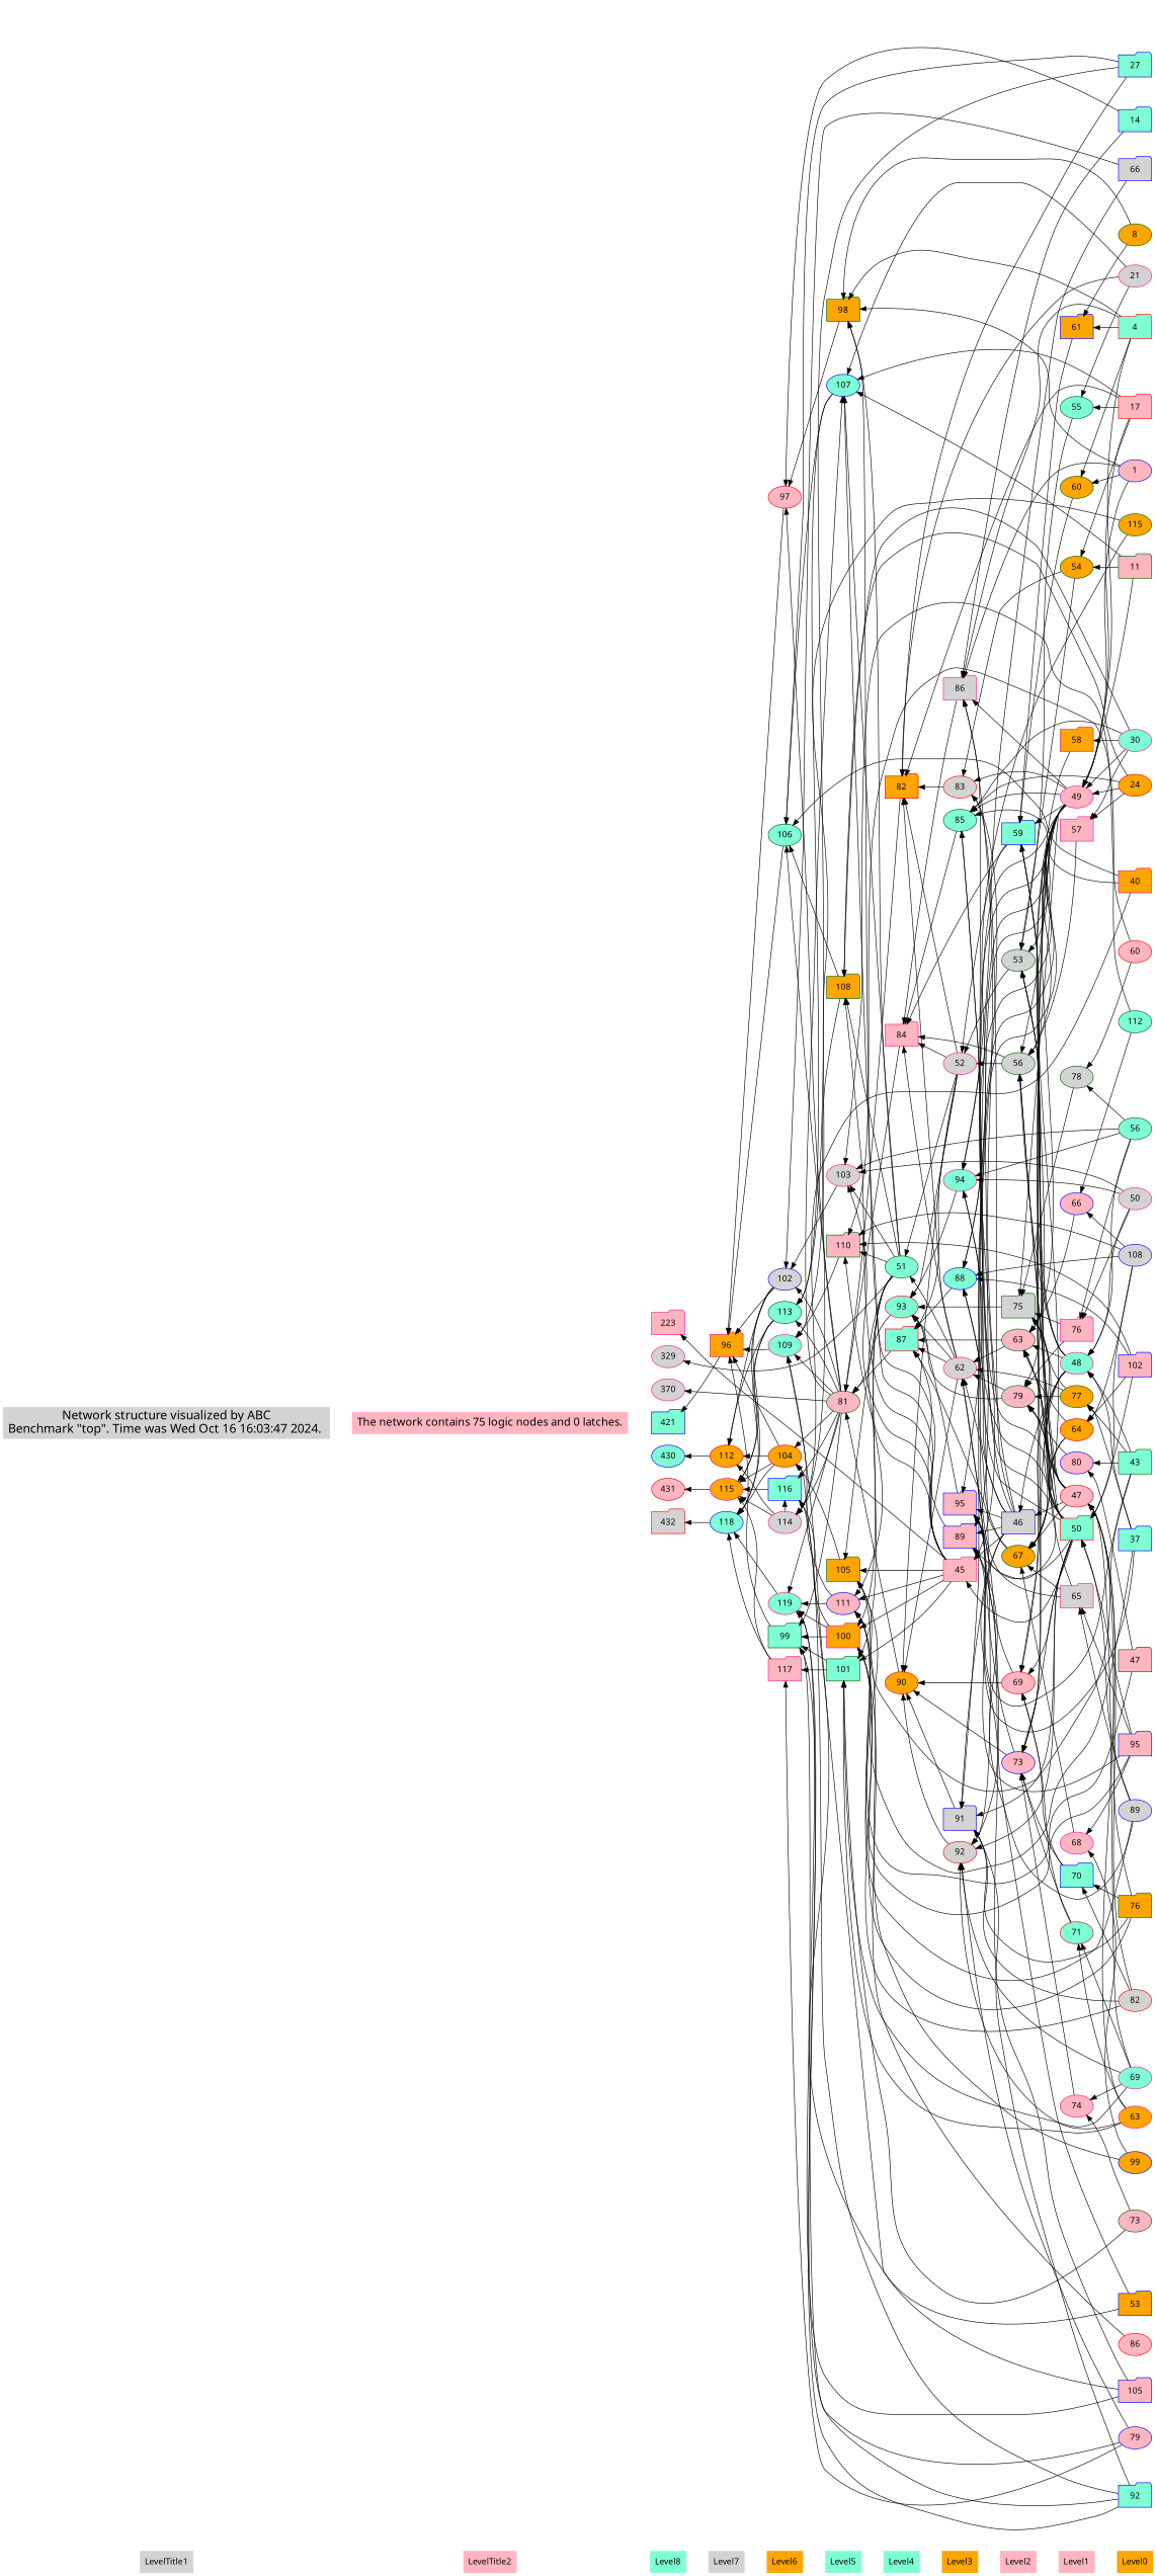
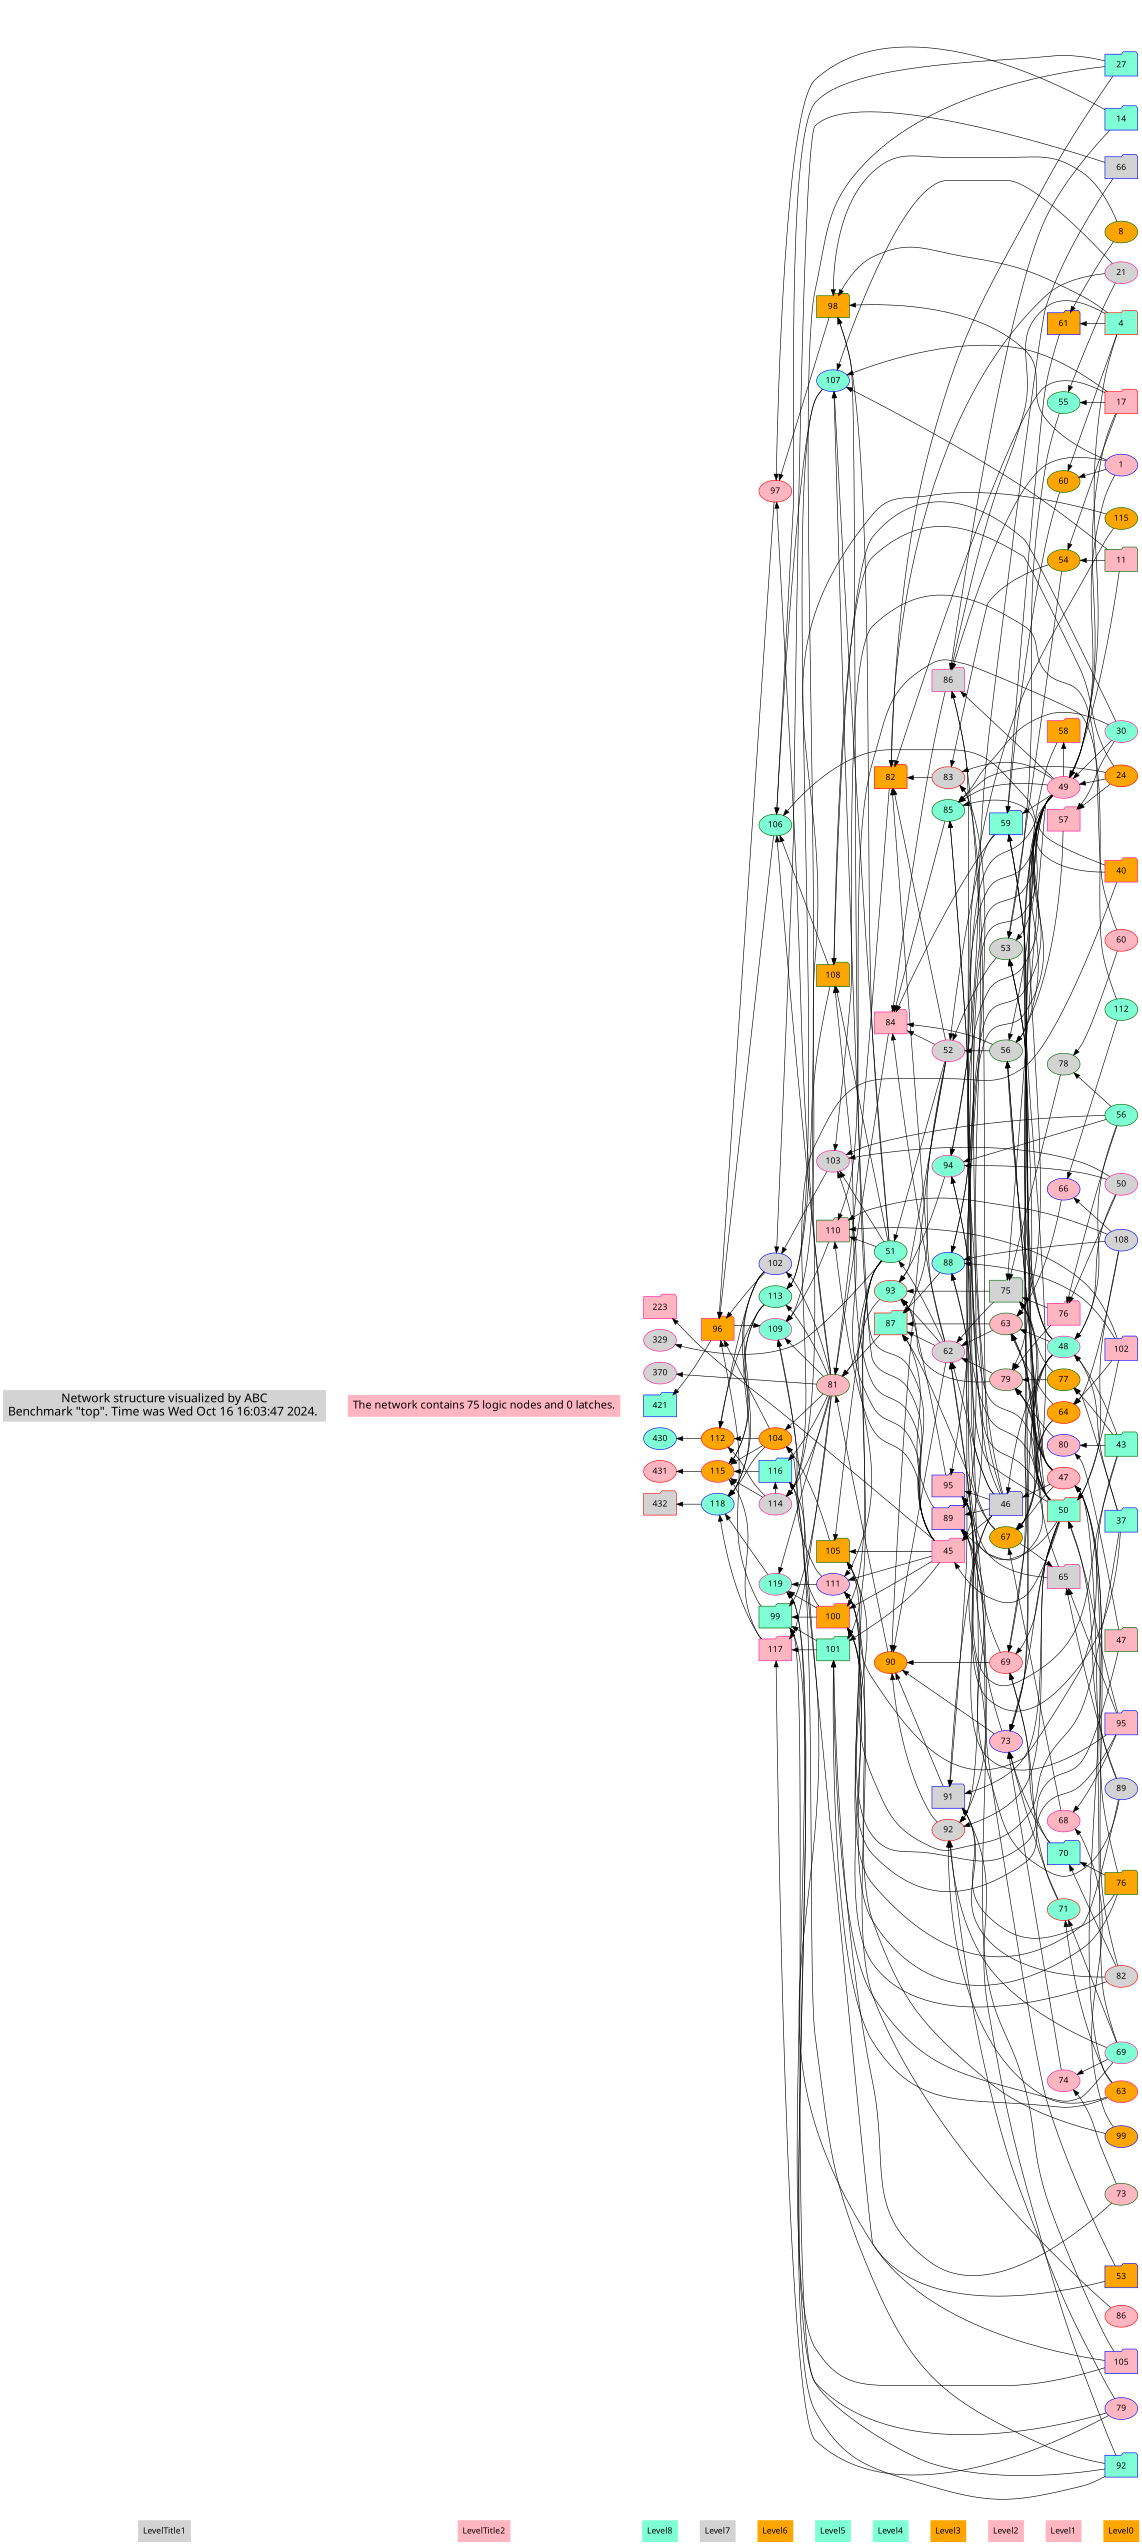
  digraph {
    fontname="Noto Sans"
    rankdir=LR
    node [color=blue fillcolor=lightpink fontname="Noto Sans" shape=ellipse style=filled]
    edge [dir=back fontname="Noto Sans" style=solid]
    LevelTitle1 [color=deeppink fillcolor=lightgrey shape=plaintext]
    LevelTitle2 [color=darkgreen shape=plaintext]
    Level8 [color=deeppink fillcolor=aquamarine shape=plaintext]
    Level7 [color=darkgreen fillcolor=lightgrey shape=plaintext]
    Level6 [fillcolor=orange shape=plaintext]
    Level5 [fillcolor=aquamarine shape=plaintext]
    Level4 [color=deeppink fillcolor=aquamarine shape=plaintext]
    Level3 [fillcolor=orange shape=plaintext]
    Level2 [shape=plaintext]
    Level1 [color=deeppink shape=plaintext]
    Level0 [fillcolor=orange shape=plaintext]
    n12 [color=red fillcolor=lightgrey fontsize=20 label="Network structure visualized by ABC\nBenchmark \"top\". Time was Wed Oct 16 16:03:47 2024. " shape=plaintext]
    n13 [color=darkgreen fontsize=18 label="The network contains 75 logic nodes and 0 latches.\n" shape=plaintext]
    n14 [color=deeppink label=223 shape=folder]
    n15 [color=deeppink fillcolor=lightgrey label=329]
    n16 [color=deeppink fillcolor=lightgrey label=370]
    n17 [fillcolor=aquamarine label=421 shape=folder]
    n18 [fillcolor=aquamarine label=430]
    n19 [color=red label=431]
    n20 [color=red fillcolor=lightgrey label=432 shape=folder]
    n21 [color=deeppink fillcolor=orange label="96\n" shape=folder]
    n22 [color=red fillcolor=orange label="112\n"]
    n23 [color=deeppink fillcolor=orange label="115\n"]
    n24 [fillcolor=aquamarine label="118\n"]
    n25 [color=red label="97\n"]
    n26 [color=darkgreen fillcolor=aquamarine label="99\n" shape=folder]
    n27 [fillcolor=lightgrey label="102\n"]
    n28 [color=red fillcolor=orange label="104\n"]
    n29 [color=darkgreen fillcolor=aquamarine label="106\n"]
    n30 [color=deeppink fillcolor=aquamarine label="109\n"]
    n31 [color=darkgreen fillcolor=aquamarine label="113\n"]
    n32 [color=deeppink fillcolor=lightgrey label="114\n"]
    n33 [fillcolor=aquamarine label="116\n" shape=folder]
    n34 [color=deeppink label="117\n" shape=folder]
    n35 [color=deeppink fillcolor=aquamarine label="119\n"]
    n36 [color=darkgreen label="81\n"]
    n37 [color=darkgreen fillcolor=orange label="98\n" shape=folder]
    n38 [color=deeppink fillcolor=orange label="100\n" shape=folder]
    n39 [color=darkgreen fillcolor=aquamarine label="101\n" shape=folder]
    n40 [color=deeppink fillcolor=lightgrey label="103\n"]
    n41 [color=darkgreen fillcolor=orange label="105\n" shape=folder]
    n42 [fillcolor=aquamarine label="107\n"]
    n43 [color=darkgreen fillcolor=orange label="108\n" shape=folder]
    n44 [color=darkgreen label="110\n" shape=folder]
    n45 [label="111\n"]
    n46 [color=darkgreen fillcolor=aquamarine label="51\n"]
    n47 [color=red fillcolor=orange label="82\n" shape=folder]
    n48 [color=deeppink label="84\n" shape=folder]
    n49 [color=red fillcolor=aquamarine label="87\n" shape=folder]
    n50 [color=red fillcolor=orange label="90\n"]
    n51 [color=red fillcolor=aquamarine label="93\n"]
    n52 [color=deeppink label="45\n" shape=folder]
    n53 [color=deeppink fillcolor=lightgrey label="52\n"]
    n54 [color=deeppink fillcolor=lightgrey label="62\n"]
    n55 [color=red fillcolor=lightgrey label="83\n"]
    n56 [color=darkgreen fillcolor=aquamarine label="85\n"]
    n57 [color=deeppink fillcolor=lightgrey label="86\n" shape=folder]
    n58 [fillcolor=aquamarine label="88\n"]
    n59 [label="89\n" shape=folder]
    n60 [fillcolor=lightgrey label="91\n" shape=folder]
    n61 [color=red fillcolor=lightgrey label="92\n"]
    n62 [color=deeppink fillcolor=aquamarine label="94\n"]
    n63 [label="95\n" shape=folder]
    n64 [fillcolor=lightgrey label="46\n" shape=folder]
    n65 [color=darkgreen fillcolor=lightgrey label="53\n"]
    n66 [color=darkgreen fillcolor=lightgrey label="56\n"]
    n67 [fillcolor=aquamarine label="59\n" shape=folder]
    n68 [color=darkgreen label="63\n"]
    n69 [color=darkgreen fillcolor=orange label="67\n"]
    n70 [color=red label="69\n"]
    n71 [label="73\n"]
    n72 [color=darkgreen fillcolor=lightgrey label="75\n" shape=folder]
    n73 [color=darkgreen label="79\n"]
    n74 [color=red label="47\n"]
    n75 [color=deeppink fillcolor=aquamarine label="48\n"]
    n76 [color=deeppink label="49\n"]
    n77 [color=red fillcolor=aquamarine label="50\n" shape=folder]
    n78 [color=darkgreen fillcolor=orange label="54\n"]
    n79 [color=darkgreen fillcolor=aquamarine label="55\n"]
    n80 [color=deeppink label="57\n" shape=folder]
    n81 [color=deeppink fillcolor=orange label="58\n" shape=folder]
    n82 [color=darkgreen fillcolor=orange label="60\n"]
    n83 [fillcolor=orange label="61\n" shape=folder]
    n84 [color=red fillcolor=orange label="64\n"]
    n85 [color=deeppink fillcolor=lightgrey label="65\n" shape=folder]
    n86 [label="66\n"]
    n87 [color=deeppink label="68\n"]
    n88 [fillcolor=aquamarine label="70\n" shape=folder]
    n89 [color=red fillcolor=aquamarine label="71\n"]
    n90 [color=deeppink label="74\n"]
    n91 [color=deeppink label="76\n" shape=folder]
    n92 [color=darkgreen fillcolor=orange label="77\n"]
    n93 [color=darkgreen fillcolor=lightgrey label="78\n"]
    n94 [label="80\n"]
    n95 [label=1]
    n96 [color=red fillcolor=aquamarine label=4 shape=folder]
    n97 [color=darkgreen fillcolor=orange label=8]
    n98 [color=darkgreen label=11 shape=folder]
    n99 [fillcolor=aquamarine label=14 shape=folder]
    n100 [color=red label=17 shape=folder]
    n101 [color=deeppink fillcolor=lightgrey label=21]
    n102 [color=red fillcolor=orange label=24]
    n103 [fillcolor=aquamarine label=27 shape=folder]
    n104 [color=deeppink fillcolor=aquamarine label=30]
    n105 [fillcolor=aquamarine label=37 shape=folder]
    n106 [color=deeppink fillcolor=orange label=40 shape=folder]
    n107 [color=darkgreen fillcolor=aquamarine label=43 shape=folder]
    n108 [color=darkgreen label=47 shape=folder]
    n109 [color=deeppink fillcolor=lightgrey label=50]
    n110 [fillcolor=orange label=53 shape=folder]
    n111 [color=darkgreen fillcolor=aquamarine label=56]
    n112 [color=red label=60]
    n113 [color=deeppink fillcolor=orange label=63]
    n114 [fillcolor=lightgrey label=66 shape=folder]
    n115 [color=deeppink fillcolor=aquamarine label=69]
    n116 [color=darkgreen label=73]
    n117 [color=darkgreen fillcolor=orange label=76 shape=folder]
    n118 [label=79]
    n119 [color=red fillcolor=lightgrey label=82]
    n120 [color=red label=86]
    n121 [fillcolor=lightgrey label=89]
    n122 [fillcolor=aquamarine label=92 shape=folder]
    n123 [label=95 shape=folder]
    n124 [fillcolor=orange label=99]
    n125 [label=102 shape=folder]
    n126 [label=105 shape=folder]
    n127 [fillcolor=lightgrey label=108]
    n128 [color=darkgreen fillcolor=aquamarine label=112]
    n129 [color=darkgreen fillcolor=orange label=115]
    subgraph sub_1 {
      LevelTitle1
      LevelTitle2
      Level8
      Level7
      Level6
      Level5
      Level4
      Level3
      Level2
      Level1
      Level0
    }
    subgraph sub_2 {
      rank=same
      LevelTitle1
      n12
    }
    subgraph sub_3 {
      rank=same
      LevelTitle2
      n13
    }
    subgraph sub_4 {
      rank=same
      Level8
      n14
      n15
      n16
      n17
      n18
      n19
      n20
    }
    subgraph sub_5 {
      rank=same
      Level7
      n21
      n22
      n23
      n24
    }
    subgraph sub_6 {
      rank=same
      Level6
      n25
      n26
      n27
      n28
      n29
      n30
      n31
      n32
      n33
      n34
      n35
    }
    subgraph sub_7 {
      rank=same
      Level5
      n36
      n37
      n38
      n39
      n40
      n41
      n42
      n43
      n44
      n45
    }
    subgraph sub_8 {
      rank=same
      Level4
      n46
      n47
      n48
      n49
      n50
      n51
    }
    subgraph sub_9 {
      rank=same
      Level3
      n52
      n53
      n54
      n55
      n56
      n57
      n58
      n59
      n60
      n61
      n62
      n63
    }
    subgraph sub_10 {
      rank=same
      Level2
      n64
      n65
      n66
      n67
      n68
      n69
      n70
      n71
      n72
      n73
    }
    subgraph sub_11 {
      rank=same
      Level1
      n74
      n75
      n76
      n77
      n78
      n79
      n80
      n81
      n82
      n83
      n84
      n85
      n86
      n87
      n88
      n89
      n90
      n91
      n92
      n93
      n94
    }
    subgraph sub_12 {
      rank=same
      Level0
      n95
      n96
      n97
      n98
      n99
      n100
      n101
      n102
      n103
      n104
      n105
      n106
      n107
      n108
      n109
      n110
      n111
      n112
      n113
      n114
      n115
      n116
      n117
      n118
      n119
      n120
      n121
      n122
      n123
      n124
      n125
      n126
      n127
      n128
      n129
    }
    LevelTitle1 -> LevelTitle2 [style=invis]
    LevelTitle2 -> Level8 [style=invis]
    Level8 -> Level7 [style=invis]
    Level7 -> Level6 [style=invis]
    Level6 -> Level5 [style=invis]
    Level5 -> Level4 [style=invis]
    Level4 -> Level3 [style=invis]
    Level3 -> Level2 [style=invis]
    Level2 -> Level1 [style=invis]
    Level1 -> Level0 [style=invis]
    n12 -> n13 [style=invis]
    n13 -> n14 [style=invis]
    n13 -> n15 [style=invis]
    n13 -> n16 [style=invis]
    n13 -> n17 [style=invis]
    n13 -> n18 [style=invis]
    n13 -> n19 [style=invis]
    n13 -> n20 [style=invis]
    n14 -> n15 [style=invis]
    n14 -> n52
    n15 -> n16 [style=invis]
    n15 -> n46
    n16 -> n17 [style=invis]
    n16 -> n36
    n17 -> n18 [style=invis]
    n17 -> n21
    n18 -> n19 [style=invis]
    n18 -> n22
    n19 -> n20 [style=invis]
    n19 -> n23
    n20 -> n24
    n21 -> n25
    n21 -> n26
    n21 -> n27
    n21 -> n28
    n21 -> n29
-   n21 -> n30
+   n30 -> n21
    n22 -> n27
    n22 -> n28
    n22 -> n31
    n22 -> n32
    n23 -> n27
    n23 -> n28
    n23 -> n31
    n23 -> n32
    n23 -> n33
    n23 -> n34
    n24 -> n27
    n24 -> n28
    n24 -> n31
    n24 -> n34
    n24 -> n35
    n25 -> n36
    n25 -> n37
    n25 -> n99
    n26 -> n36
    n26 -> n38
    n26 -> n39
    n26 -> n118
    n26 -> n122
    n27 -> n36
    n27 -> n40
    n27 -> n114
    n28 -> n36
    n28 -> n41
    n28 -> n110
    n29 -> n36
    n29 -> n42
    n29 -> n43
    n29 -> n103
    n29 -> n106
    n30 -> n36
    n30 -> n44
    n30 -> n45
    n30 -> n126
    n30 -> n129
    n31 -> n36
    n31 -> n42
    n31 -> n103
    n32 -> n36
    n32 -> n43
    n32 -> n106
    n33 -> n32
    n33 -> n36
    n33 -> n38
    n33 -> n122
-   n42 -> n36
+   n34 -> n36
    n34 -> n39
    n34 -> n118
    n35 -> n36
    n35 -> n38
    n35 -> n45
    n35 -> n122
    n35 -> n126
    n36 -> n47
    n36 -> n48
    n36 -> n49
    n36 -> n50
    n36 -> n51
    n37 -> n46
    n37 -> n52
    n37 -> n95
    n37 -> n96
    n37 -> n97
    n38 -> n46
    n38 -> n52
    n38 -> n117
    n38 -> n119
    n38 -> n120
    n39 -> n46
    n39 -> n52
    n39 -> n113
    n39 -> n115
    n39 -> n116
    n40 -> n46
    n40 -> n52
    n40 -> n109
    n40 -> n111
    n40 -> n112
    n41 -> n46
    n41 -> n52
    n41 -> n105
    n41 -> n107
    n41 -> n108
    n42 -> n46
    n42 -> n52
    n42 -> n98
    n42 -> n100
    n42 -> n101
    n43 -> n46
    n43 -> n52
    n43 -> n102
    n43 -> n104
    n44 -> n46
    n44 -> n52
    n44 -> n125
    n44 -> n127
    n44 -> n128
    n45 -> n46
    n45 -> n52
    n45 -> n121
    n45 -> n123
    n45 -> n124
    n46 -> n53
    n46 -> n54
    n47 -> n53
    n47 -> n54
    n47 -> n55
    n47 -> n100
    n47 -> n101
    n47 -> n103
    n48 -> n53
    n48 -> n54
    n48 -> n56
    n48 -> n57
    n48 -> n66
    n48 -> n67
    n49 -> n53
    n49 -> n54
    n49 -> n58
    n49 -> n59
    n49 -> n68
    n49 -> n69
    n50 -> n53
    n50 -> n54
    n50 -> n60
    n50 -> n61
    n50 -> n70
    n50 -> n71
    n51 -> n53
    n51 -> n54
    n51 -> n62
    n51 -> n63
    n51 -> n72
    n51 -> n73
    n52 -> n64
    n52 -> n76
    n52 -> n77
    n53 -> n65
    n53 -> n66
    n53 -> n67
    n54 -> n68
    n54 -> n69
    n54 -> n70
    n54 -> n71
-   n54 -> n92
+   n54 -> n72
    n54 -> n73
    n55 -> n64
    n55 -> n76
    n55 -> n77
    n55 -> n78
    n56 -> n64
    n56 -> n76
    n56 -> n77
    n56 -> n102
    n56 -> n104
    n56 -> n106
    n57 -> n64
    n57 -> n76
    n57 -> n77
    n57 -> n95
    n57 -> n96
    n57 -> n99
    n58 -> n64
    n58 -> n76
    n58 -> n85
    n58 -> n125
    n58 -> n127
    n58 -> n129
    n59 -> n64
    n59 -> n76
    n59 -> n84
    n59 -> n121
    n59 -> n123
    n59 -> n126
    n60 -> n64
    n60 -> n76
    n60 -> n77
    n60 -> n117
    n60 -> n119
    n60 -> n122
    n61 -> n64
    n61 -> n76
    n61 -> n77
    n61 -> n113
    n61 -> n115
    n61 -> n118
    n62 -> n64
    n62 -> n76
    n62 -> n77
    n62 -> n109
    n62 -> n111
    n62 -> n114
    n63 -> n64
    n63 -> n76
    n63 -> n77
    n63 -> n105
    n63 -> n107
    n63 -> n110
    n64 -> n74
    n64 -> n75
    n65 -> n74
    n65 -> n75
    n65 -> n76
    n65 -> n77
    n65 -> n78
    n65 -> n79
    n66 -> n74
    n66 -> n75
    n66 -> n76
    n66 -> n77
    n66 -> n80
    n66 -> n81
    n67 -> n74
    n67 -> n75
    n67 -> n76
    n67 -> n77
    n67 -> n82
    n67 -> n83
    n68 -> n74
    n68 -> n75
    n68 -> n76
    n68 -> n84
    n68 -> n85
    n68 -> n86
    n69 -> n74
    n69 -> n75
    n69 -> n76
    n69 -> n84
-   n69 -> n85
+   n85 -> n69
    n69 -> n87
    n70 -> n75
    n70 -> n76
    n70 -> n77
    n70 -> n88
    n70 -> n89
    n71 -> n75
    n71 -> n76
    n71 -> n77
    n71 -> n88
    n71 -> n89
    n71 -> n90
    n72 -> n74
    n72 -> n76
    n72 -> n77
    n72 -> n91
    n72 -> n92
    n72 -> n93
    n73 -> n74
    n73 -> n76
    n73 -> n77
    n73 -> n91
    n73 -> n92
    n73 -> n94
    n74 -> n113
    n74 -> n115
    n74 -> n117
    n74 -> n119
    n75 -> n105
    n75 -> n107
    n75 -> n109
    n75 -> n111
    n76 -> n95
    n76 -> n96
    n76 -> n98
    n76 -> n100
    n76 -> n102
    n76 -> n104
    n77 -> n121
    n77 -> n123
    n77 -> n125
    n77 -> n127
    n78 -> n98
    n78 -> n100
    n79 -> n100
    n79 -> n101
    n80 -> n102
    n80 -> n104
-   n81 -> n104
+   n81 -> n76
    n82 -> n95
    n82 -> n96
    n83 -> n96
    n83 -> n97
    n84 -> n125
    n84 -> n127
    n85 -> n121
    n85 -> n123
    n86 -> n127
    n86 -> n128
    n87 -> n123
    n87 -> n124
    n88 -> n117
    n88 -> n119
    n89 -> n113
    n89 -> n115
    n90 -> n115
    n90 -> n116
    n91 -> n109
    n91 -> n111
    n92 -> n105
    n92 -> n107
    n93 -> n111
    n93 -> n112
    n94 -> n107
    n94 -> n108
  }
